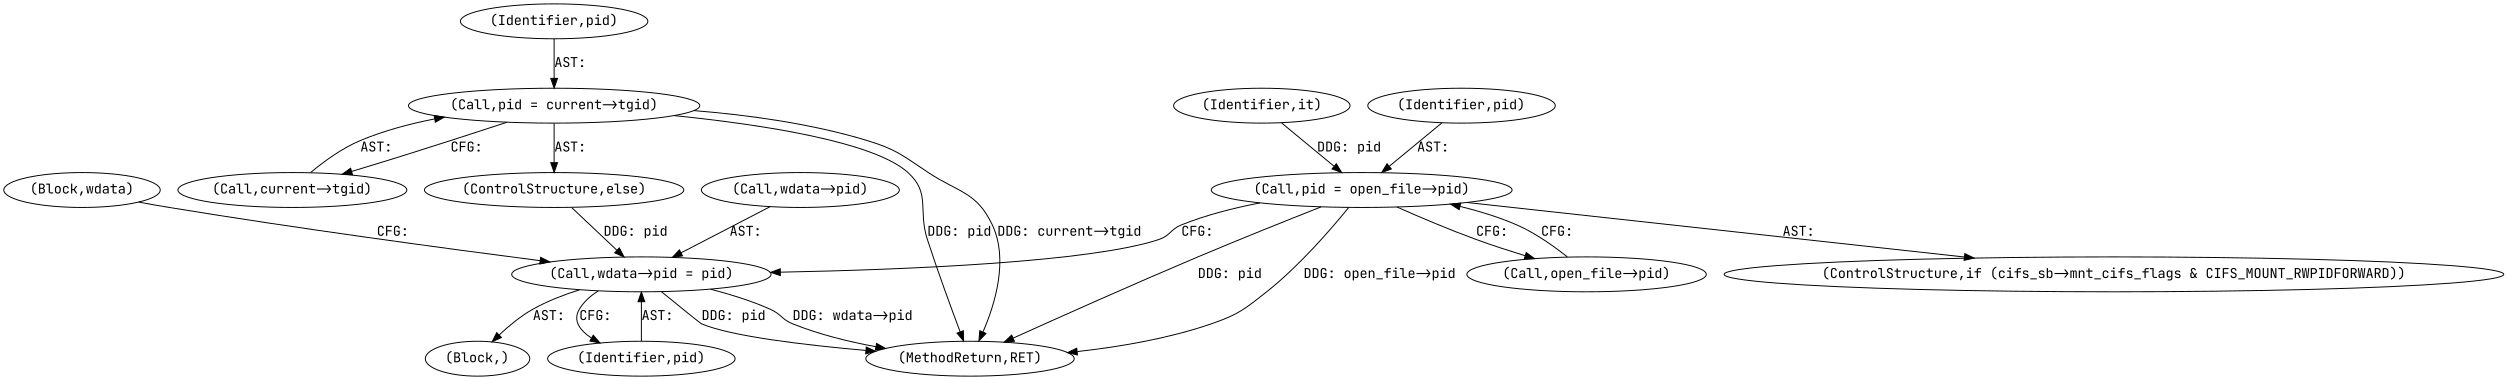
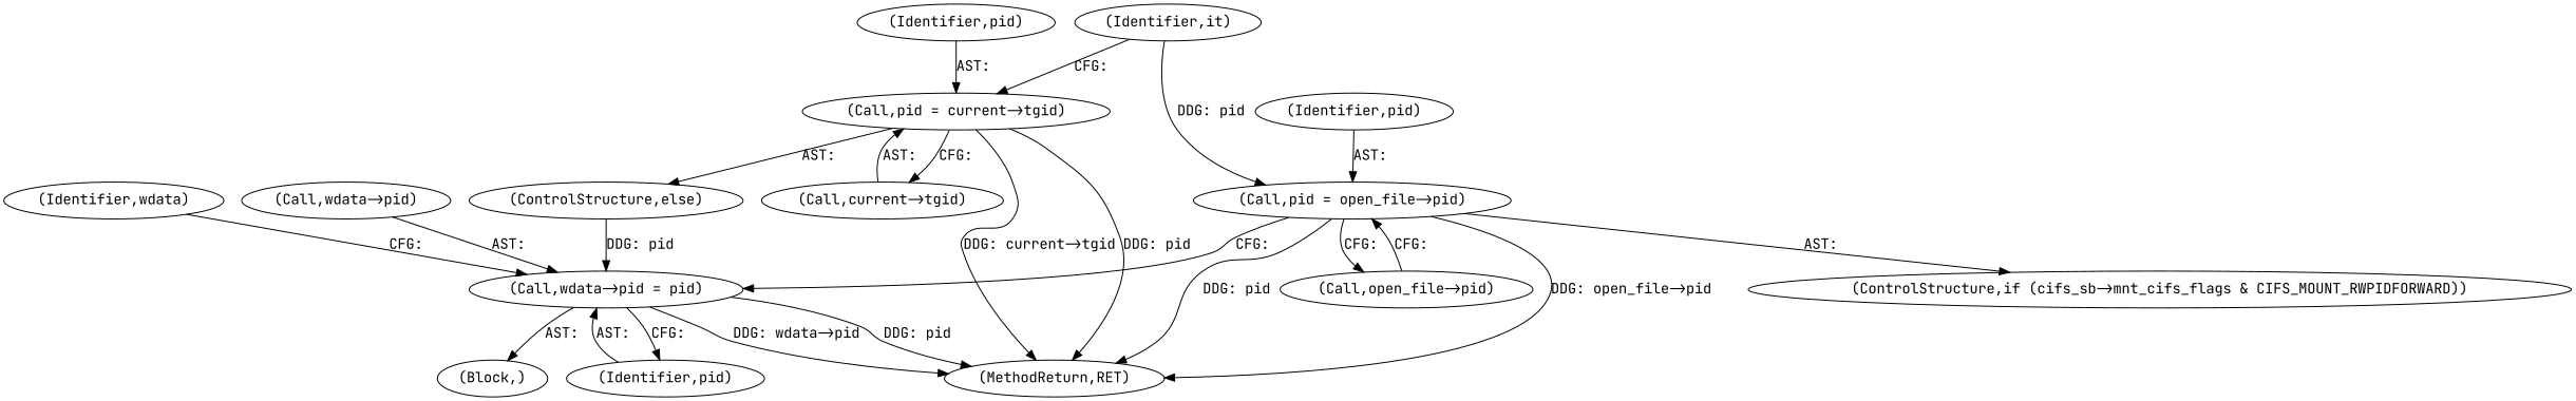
  digraph {
    fontname="JetBrains Mono"
    node [fontname="JetBrains Mono"]
    edge [fontname="JetBrains Mono"]
    n1 [label="(Call,wdata->pid = pid)"]
    n2 [label="(MethodReturn,RET)"]
    n3 [label="(Block,)"]
    n4 [label="(Identifier,pid)"]
    n5 [label="(Call,pid = current->tgid)"]
    n6 [label="(Call,current->tgid)"]
    n7 [label="(ControlStructure,else)"]
    n8 [label="(Call,pid = open_file->pid)"]
    n9 [label="(ControlStructure,if (cifs_sb->mnt_cifs_flags & CIFS_MOUNT_RWPIDFORWARD))"]
    n10 [label="(Call,open_file->pid)"]
    n11 [label="(Identifier,pid)"]
-   n12 [label="(Block,wdata)"]
+   n12 [label="(Identifier,wdata)"]
    n13 [label="(Call,wdata->pid)"]
    n14 [label="(Identifier,pid)"]
    n15 [label="(Identifier,it)"]
    n1 -> n2 [label="DDG: wdata->pid"]
    n1 -> n2 [label="DDG: pid"]
    n1 -> n3 [label="AST: "]
    n1 -> n4 [label="CFG: "]
    n4 -> n1 [label="AST: "]
    n5 -> n2 [label="DDG: pid"]
    n5 -> n2 [label="DDG: current->tgid"]
    n5 -> n6 [label="CFG: "]
    n5 -> n7 [label="AST: "]
    n6 -> n5 [label="AST: "]
    n7 -> n1 [label="DDG: pid"]
    n8 -> n1 [label="CFG: "]
    n8 -> n2 [label="DDG: open_file->pid"]
    n8 -> n2 [label="DDG: pid"]
    n8 -> n9 [label="AST: "]
    n8 -> n10 [label="CFG: "]
    n10 -> n8 [label="CFG: "]
    n11 -> n5 [label="AST: "]
    n12 -> n1 [label="CFG: "]
    n13 -> n1 [label="AST: "]
    n14 -> n8 [label="AST: "]
+   n15 -> n5 [label="CFG: "]
    n15 -> n8 [label="DDG: pid"]
  }
